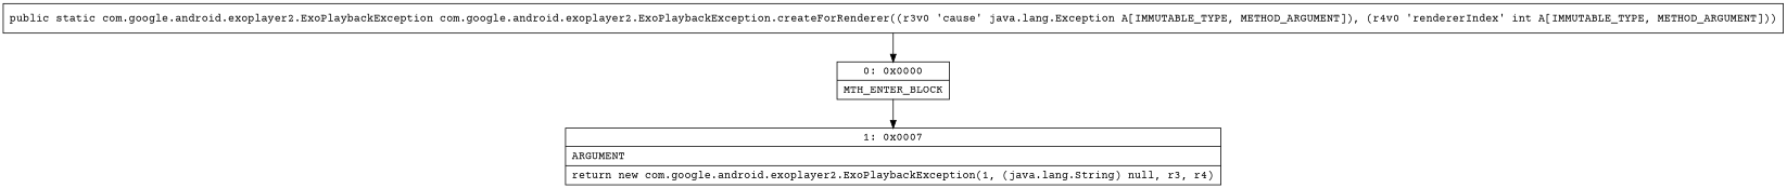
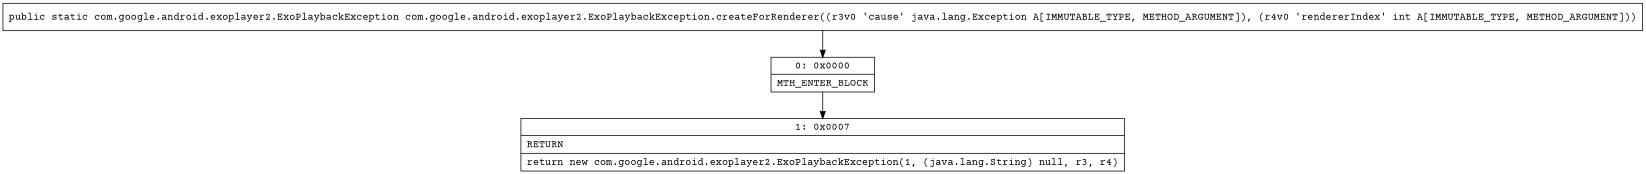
  digraph {
    fontname="Courier Prime"
    node [shape=record fontname="Courier Prime"]
    edge [fontname="Courier Prime"]
    n1 [label="{0\:\ 0x0000|MTH_ENTER_BLOCK\l}"]
-   n2 [label="{1\:\ 0x0007|ARGUMENT\l|return new com.google.android.exoplayer2.ExoPlaybackException(1, (java.lang.String) null, r3, r4)\l}"]
+   n2 [label="{1\:\ 0x0007|RETURN\l|return new com.google.android.exoplayer2.ExoPlaybackException(1, (java.lang.String) null, r3, r4)\l}"]
    n3 [label="{public static com.google.android.exoplayer2.ExoPlaybackException com.google.android.exoplayer2.ExoPlaybackException.createForRenderer((r3v0 'cause' java.lang.Exception A[IMMUTABLE_TYPE, METHOD_ARGUMENT]), (r4v0 'rendererIndex' int A[IMMUTABLE_TYPE, METHOD_ARGUMENT])) }"]
    n1 -> n2
    n3 -> n1
  }
